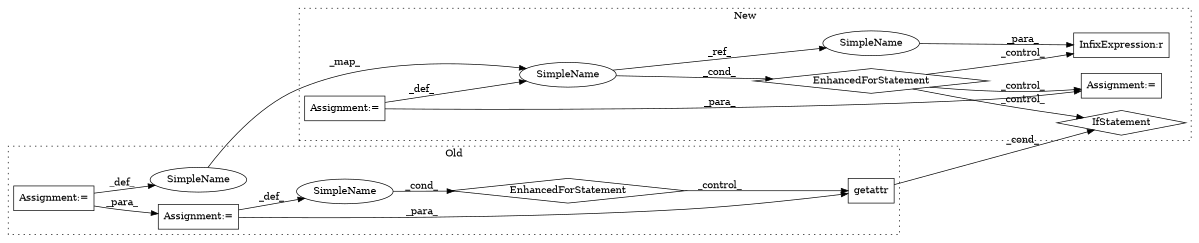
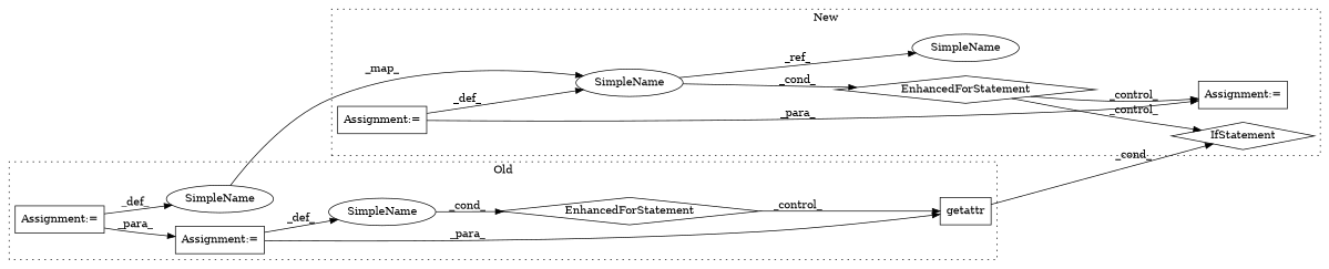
  digraph {
    rankdir=LR
    node [a=7 l="53,2" s="6563,6648" shape=box]
    n1 [a=32 l="8,1" label=getattr s="6841,6856"]
    n2 [label="Assignment:="]
    n3 [l=8 label="Assignment:=" s=6476]
    n4 [a=70 label=EnhancedForStatement shape=diamond]
    n5 [a=42 l=8 label=SimpleName s=6476 shape=ellipse]
    n6 [a=42 l=7 label=SimpleName s=6620 shape=ellipse]
    n7 [a=70 l="65,2" label=EnhancedForStatement s="2408,2513" shape=diamond]
    n8 [a=25 l="4,2" label=IfStatement s="2629,2651" shape=diamond]
    n9 [l=1 label="Assignment:=" s=2953]
    n10 [l="65,2" label="Assignment:=" s="2408,2513"]
    n11 [a=42 l=5 label=SimpleName s=2477 shape=ellipse]
-   n12 [a=27 l=4 label="InfixExpression:r" s=2642]
    n13 [a=42 l=5 label=SimpleName s=2646 shape=ellipse]
    subgraph cluster_1 {
      label=Old
      style=dotted
      n1
      n2
      n3
      n4
      n5
      n6
    }
    subgraph cluster_2 {
      label=New
      style=dotted
      n7
      n8
      n9
      n10
      n11
-     n12
      n13
    }
    n1 -> n8 [label=_cond_]
    n2 -> n1 [label=_para_]
    n2 -> n6 [label=_def_]
    n3 -> n2 [label=_para_]
    n3 -> n5 [label=_def_]
    n4 -> n1 [label=_control_]
    n5 -> n11 [label=_map_]
    n6 -> n4 [label=_cond_]
    n7 -> n8 [label=_control_]
    n7 -> n9 [label=_control_]
-   n7 -> n12 [label=_control_]
    n10 -> n9 [label=_para_]
    n10 -> n11 [label=_def_]
    n11 -> n7 [label=_cond_]
    n11 -> n13 [label=_ref_]
-   n13 -> n12 [label=_para_]
  }
